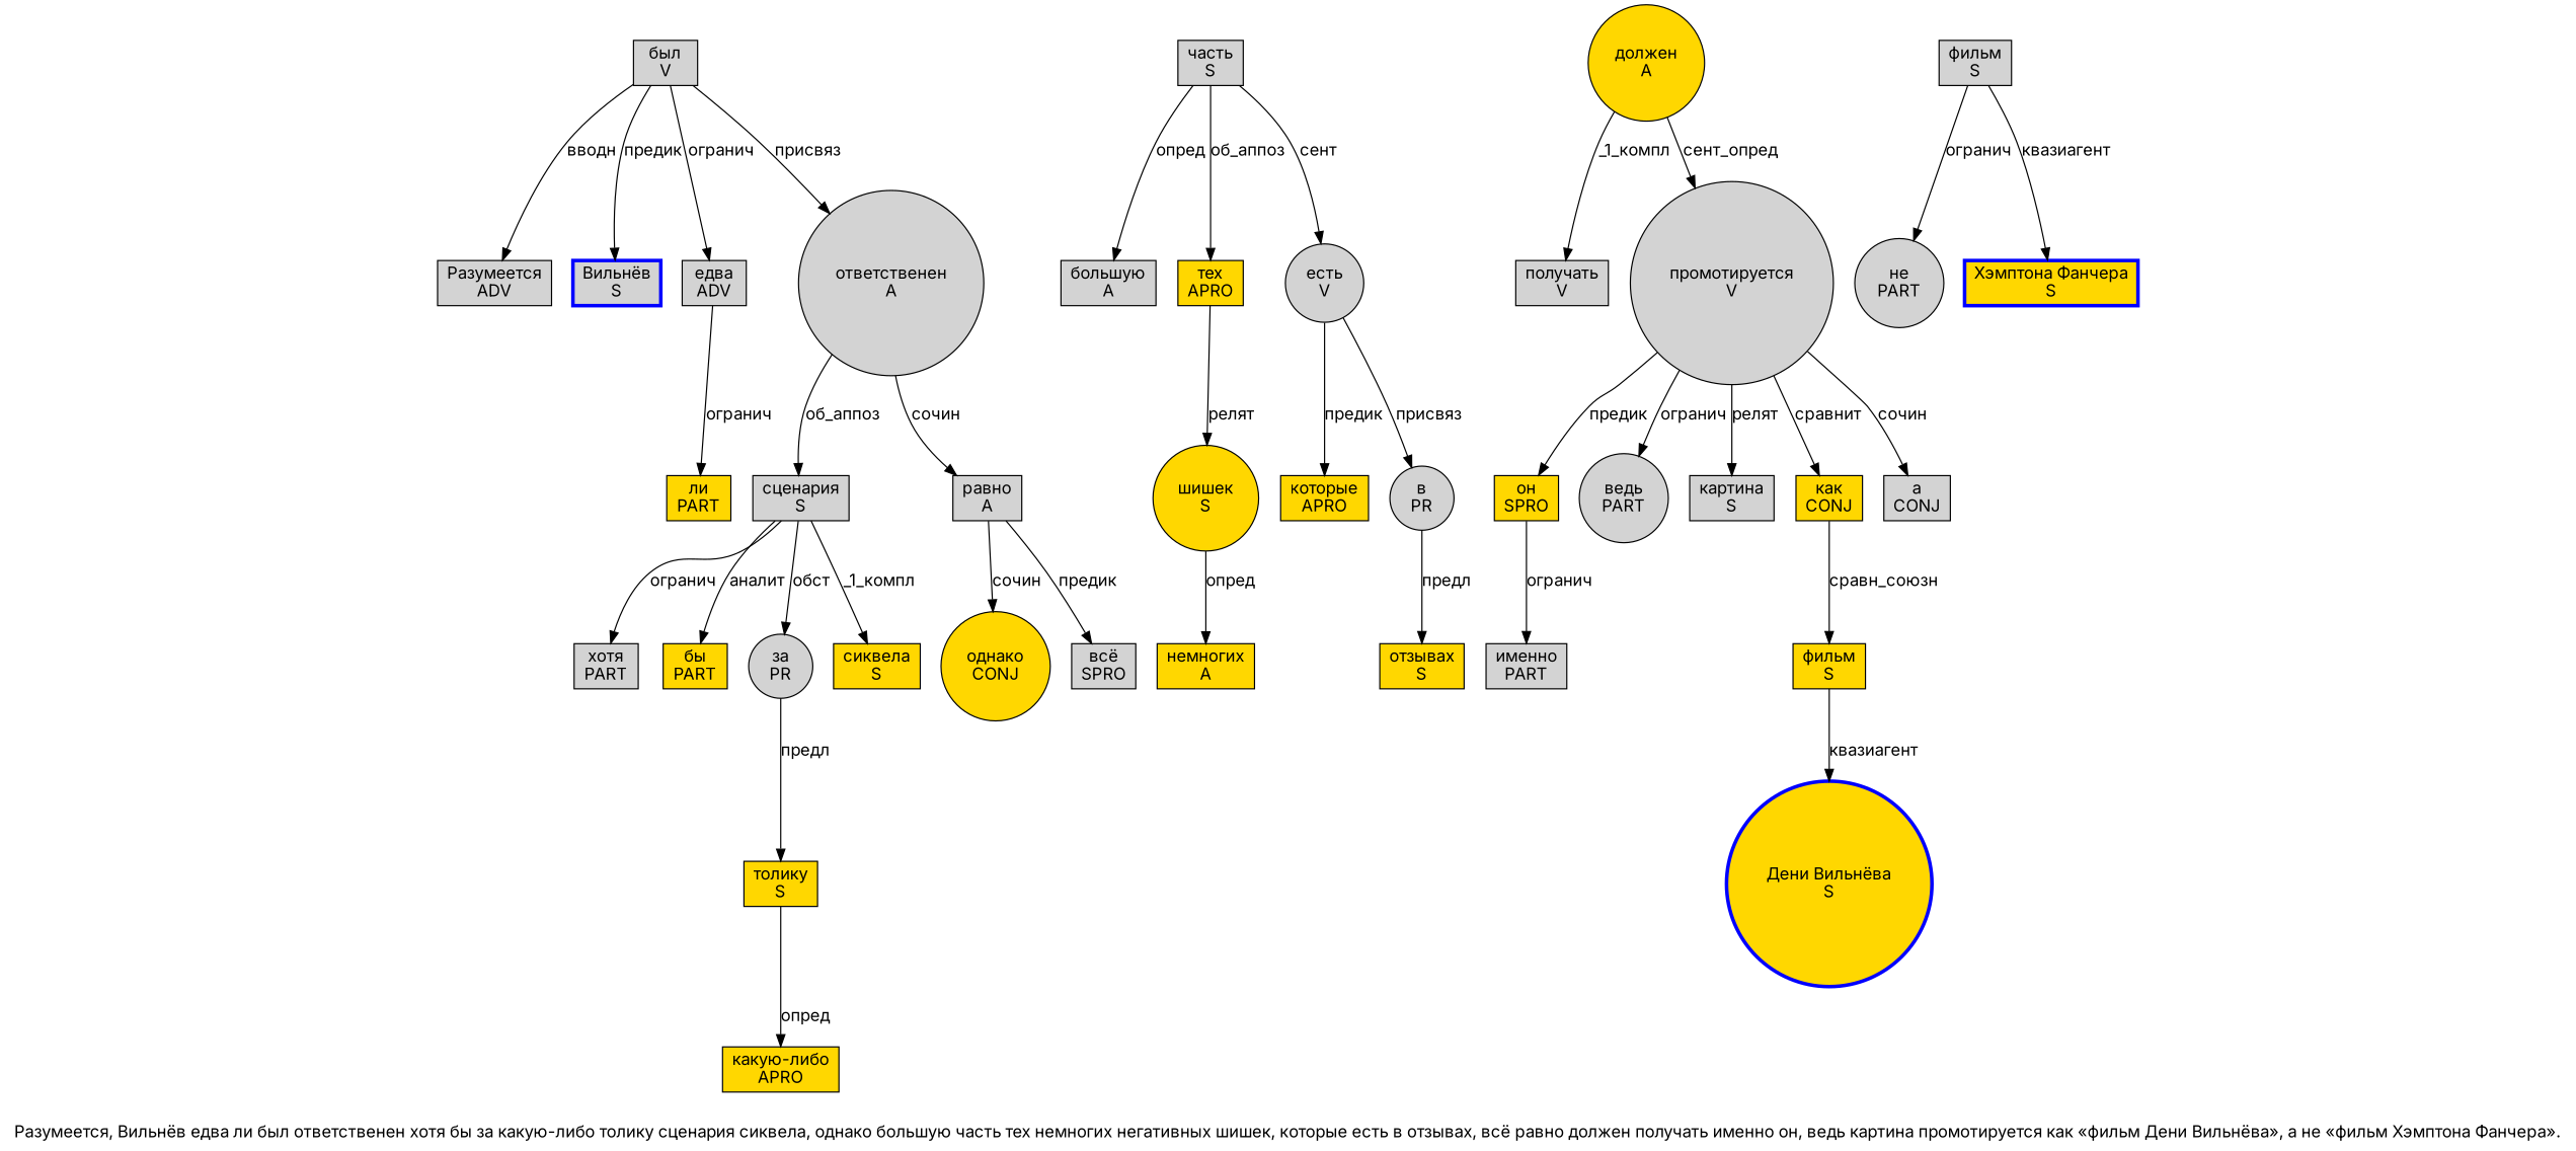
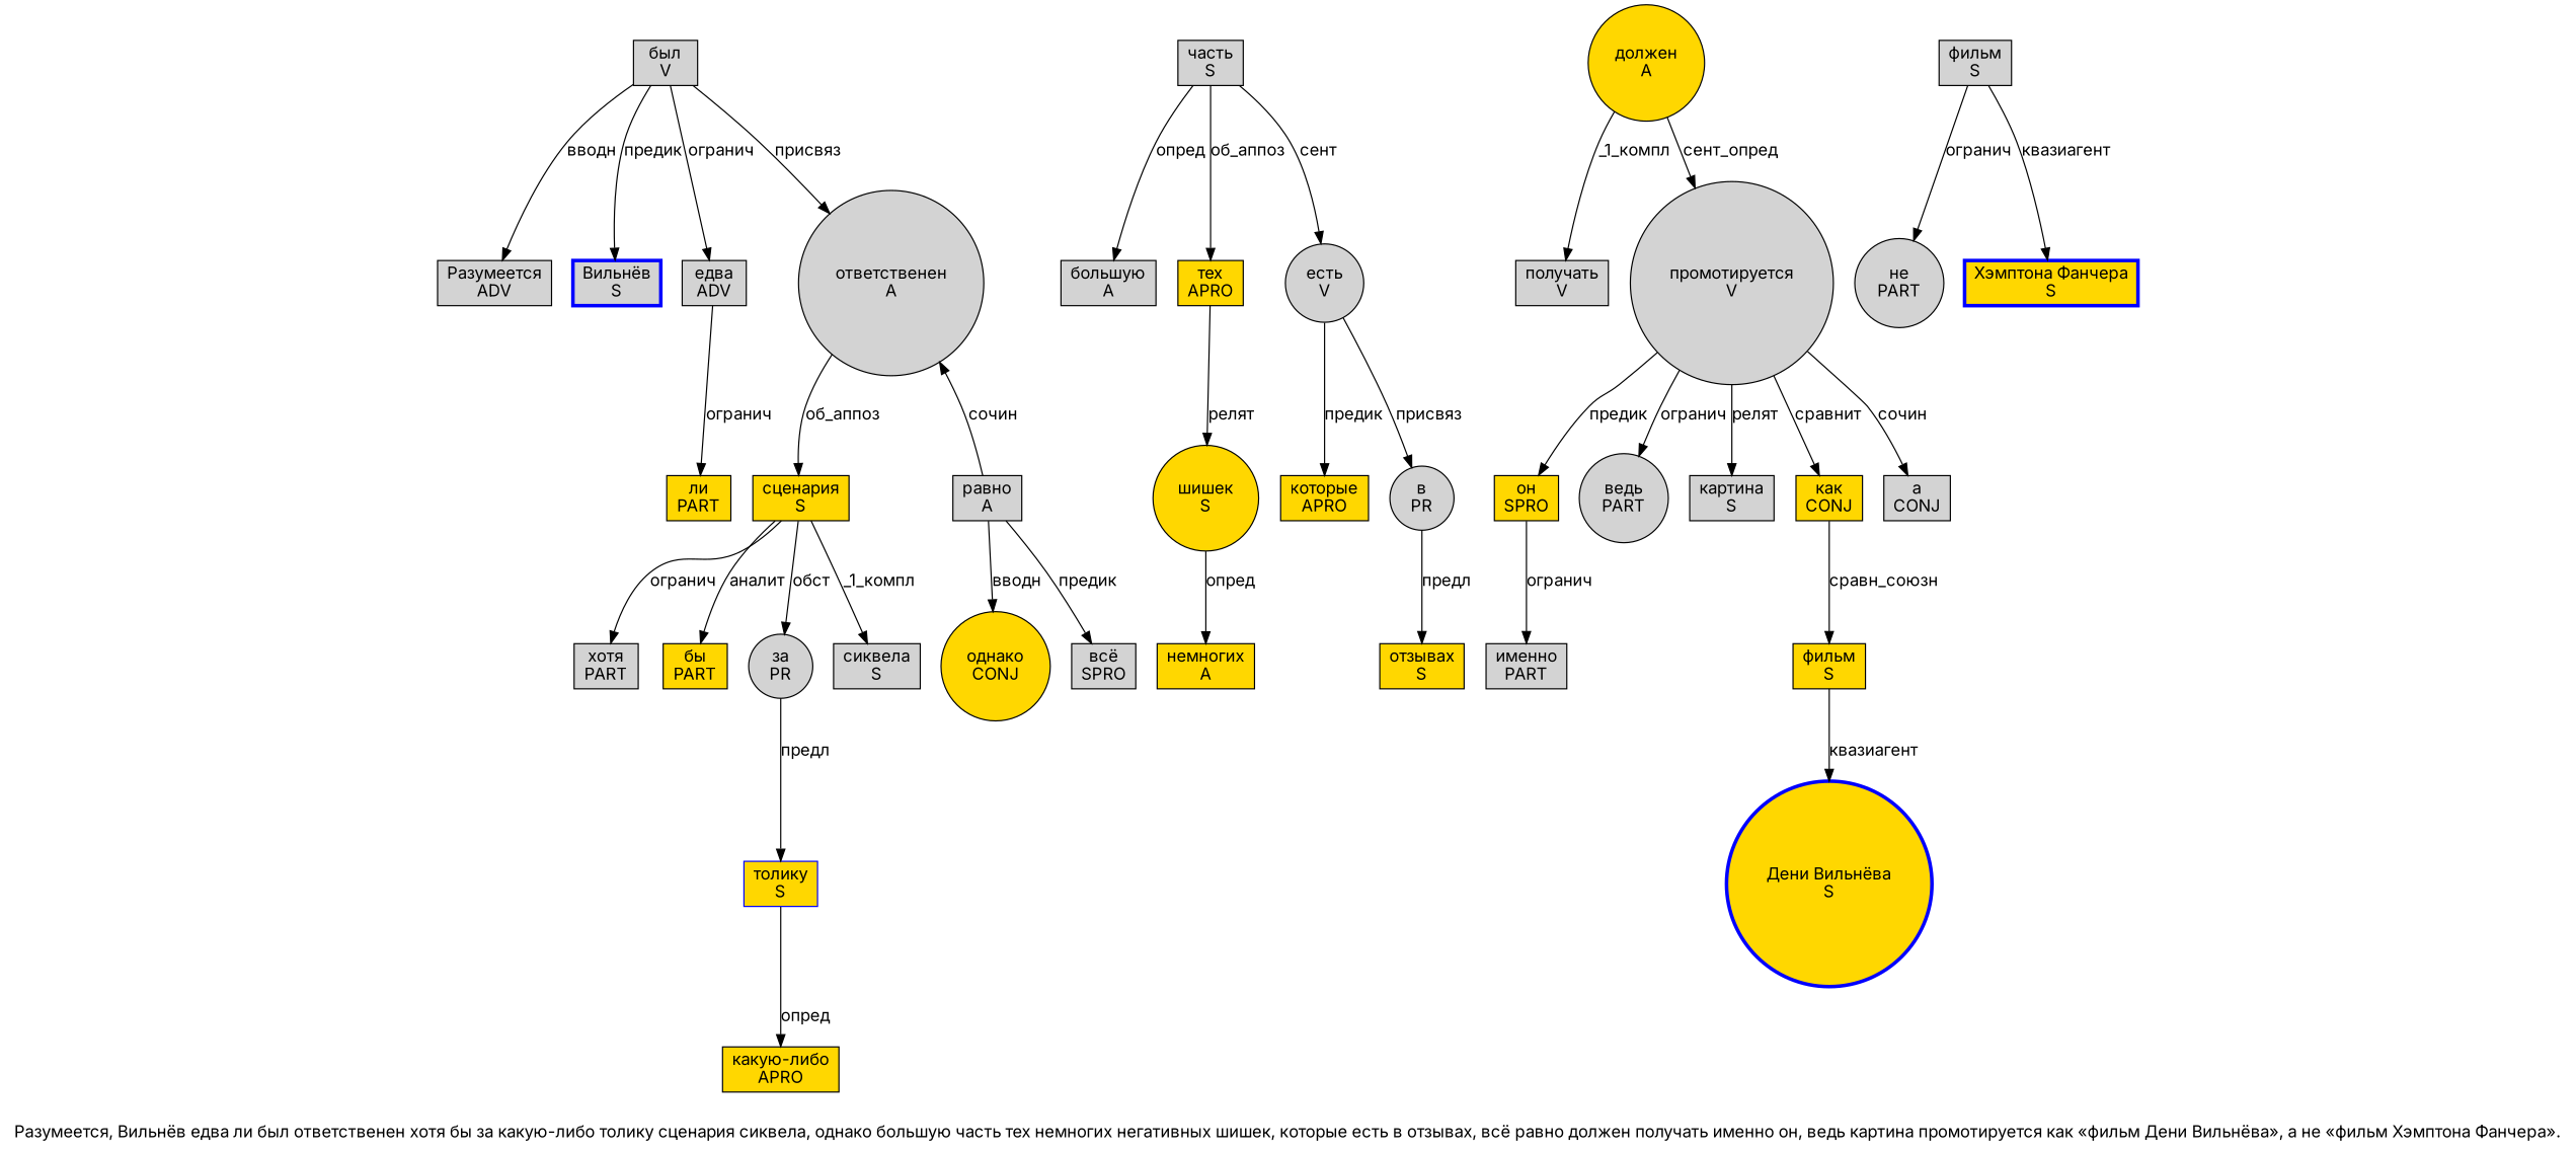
  digraph {
    fontname=Inter
    label="Разумеется, Вильнёв едва ли был ответственен хотя бы за какую-либо толику сценария сиквела, однако большую часть тех немногих негативных шишек, которые есть в отзывах, всё равно должен получать именно он, ведь картина промотируется как «фильм Дени Вильнёва», а не «фильм Хэмптона Фанчера»."
    node [fillcolor=lightgrey fontname=Inter penwidth=1 shape=box style=filled]
    edge [fontname=Inter]
    n1 [label="Разумеется\nADV"]
    n2 [color=blue label="Вильнёв\nS" penwidth=3]
    n3 [label="едва\nADV"]
    n4 [fillcolor=gold label="ли\nPART"]
    n5 [label="был\nV"]
    n6 [label="ответственен\nA" shape=circle]
-   n7 [label="сценария\nS"]
+   n7 [fillcolor=gold label="сценария\nS"]
    n8 [label="равно\nA"]
    n9 [label="хотя\nPART"]
    n10 [fillcolor=gold label="бы\nPART"]
    n11 [label="за\nPR" shape=circle]
-   n12 [fillcolor=gold label="сиквела\nS"]
+   n12 [label="сиквела\nS"]
    n13 [fillcolor=gold label="однако\nCONJ" shape=circle]
    n14 [label="всё\nSPRO"]
-   n15 [fillcolor=gold label="толику\nS"]
+   n15 [fillcolor=gold label="толику\nS" color=blue]
    n16 [fillcolor=gold label="какую-либо\nAPRO"]
    n17 [label="большую\nA"]
    n18 [label="часть\nS"]
    n19 [fillcolor=gold label="тех\nAPRO"]
    n20 [label="есть\nV" shape=circle]
    n21 [fillcolor=gold label="шишек\nS" shape=circle]
    n22 [fillcolor=gold label="которые\nAPRO"]
    n23 [label="в\nPR" shape=circle]
    n24 [fillcolor=gold label="немногих\nA"]
    n25 [fillcolor=gold label="отзывах\nS"]
    n26 [fillcolor=gold label="должен\nA" shape=circle]
    n27 [label="получать\nV"]
    n28 [label="промотируется\nV" shape=circle]
    n29 [fillcolor=gold label="он\nSPRO"]
    n30 [label="ведь\nPART" shape=circle]
    n31 [label="картина\nS"]
    n32 [fillcolor=gold label="как\nCONJ"]
    n33 [label="а\nCONJ"]
    n34 [label="именно\nPART"]
    n35 [fillcolor=gold label="фильм\nS"]
    n36 [color=blue fillcolor=gold label="Дени Вильнёва\nS" penwidth=3 shape=circle]
    n37 [label="не\nPART" shape=circle]
    n38 [label="фильм\nS"]
    n39 [color=blue fillcolor=gold label="Хэмптона Фанчера\nS" penwidth=3]
    n3 -> n4 [label="огранич"]
    n5 -> n1 [label="вводн"]
    n5 -> n2 [label="предик"]
    n5 -> n3 [label="огранич"]
    n5 -> n6 [label="присвяз"]
    n6 -> n7 [label="об_аппоз"]
-   n6 -> n8 [label="сочин"]
+   n8 -> n6 [label="сочин"]
    n7 -> n9 [label="огранич"]
    n7 -> n10 [label="аналит"]
    n7 -> n11 [label="обст"]
    n7 -> n12 [label="_1_компл"]
-   n8 -> n13 [label="сочин"]
+   n8 -> n13 [label="вводн"]
    n8 -> n14 [label="предик"]
    n11 -> n15 [label="предл"]
    n15 -> n16 [label="опред"]
    n18 -> n17 [label="опред"]
    n18 -> n19 [label="об_аппоз"]
    n18 -> n20 [label="сент"]
    n19 -> n21 [label="релят"]
    n20 -> n22 [label="предик"]
    n20 -> n23 [label="присвяз"]
    n21 -> n24 [label="опред"]
    n23 -> n25 [label="предл"]
    n26 -> n27 [label="_1_компл"]
    n26 -> n28 [label="сент_опред"]
    n28 -> n29 [label="предик"]
    n28 -> n30 [label="огранич"]
    n28 -> n31 [label="релят"]
    n28 -> n32 [label="сравнит"]
    n28 -> n33 [label="сочин"]
    n29 -> n34 [label="огранич"]
    n32 -> n35 [label="сравн_союзн"]
    n35 -> n36 [label="квазиагент"]
    n38 -> n37 [label="огранич"]
    n38 -> n39 [label="квазиагент"]
  }
